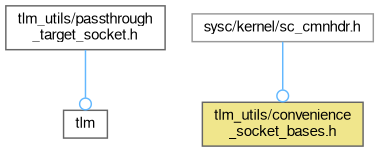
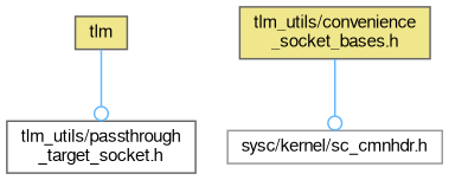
  digraph {
    node [color=grey40 fillcolor=white fontname=FreeSans fontsize=10 shape=box style=filled]
    edge [arrowhead=odot color=steelblue1 fontname=FreeSans fontsize=10 labelfontname=FreeSans labelfontsize=10 style=solid]
    n1 [color=gray40 fontcolor=black height=0.2 label="tlm_utils/passthrough\l_target_socket.h" width=0.4]
-   n2 [height=0.2 label=tlm width=0.4]
+   n2 [fillcolor=khaki height=0.2 label=tlm width=0.4]
    n3 [fillcolor=khaki height=0.2 label="tlm_utils/convenience\l_socket_bases.h" width=0.4]
    n4 [color=grey60 height=0.2 label="sysc/kernel/sc_cmnhdr.h" width=0.4]
-   n1 -> n2
-   n4 -> n3
+   n2 -> n1
+   n3 -> n4
  }
